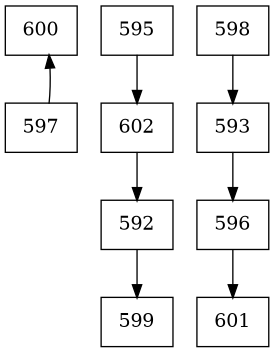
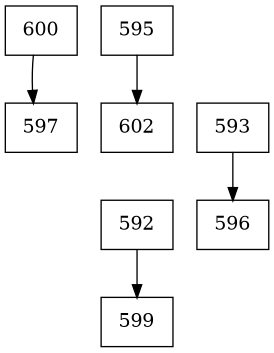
  digraph {
    node [shape=record]
    n1 [label="{600}"]
    n2 [label="{597}"]
    n3 [label="{595}"]
    n4 [label="{602}"]
    n5 [label="{592}"]
    n6 [label="{599}"]
-   n7 [label="{598}"]
    n8 [label="{593}"]
    n9 [label="{596}"]
-   n10 [label="{601}"]
-   n2 -> n1
+   n1 -> n2
    n3 -> n4
-   n4 -> n5
    n5 -> n6
-   n7 -> n8
    n8 -> n9
-   n9 -> n10
  }
